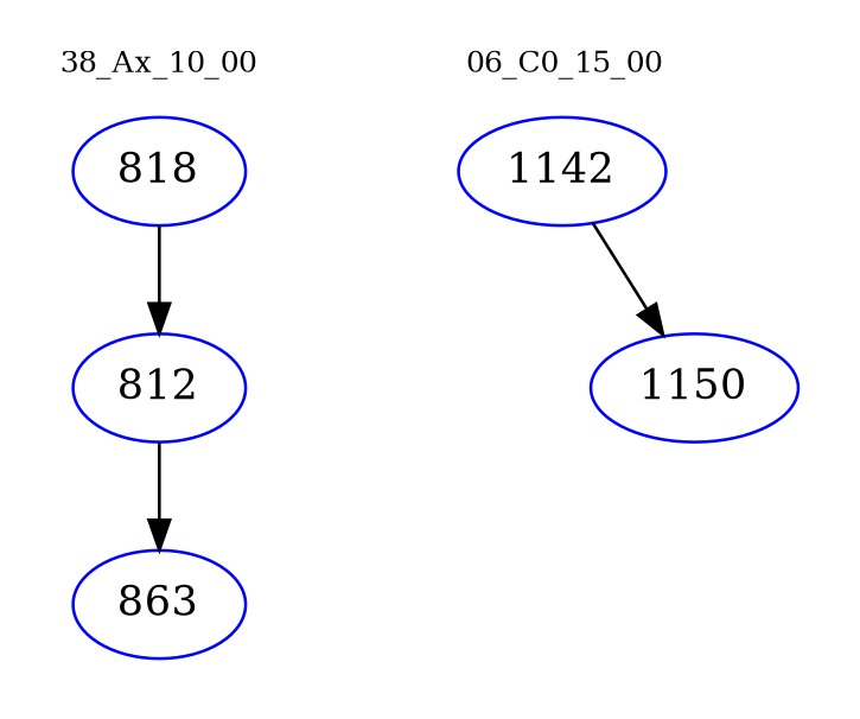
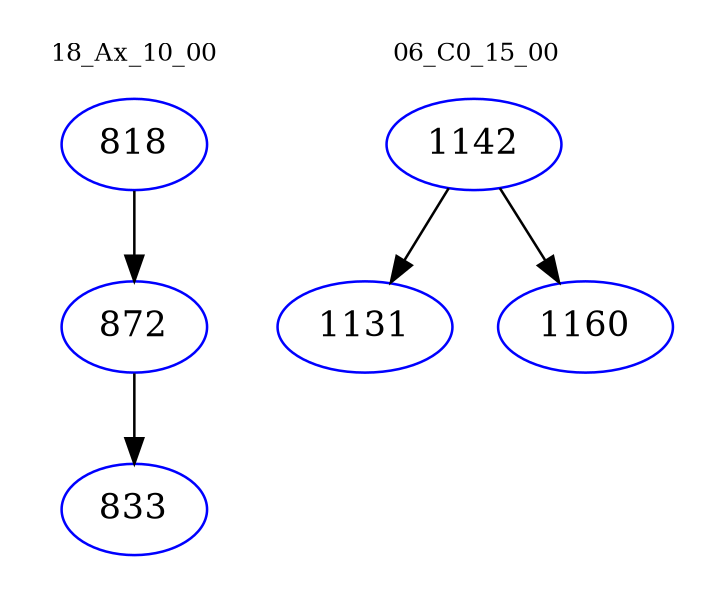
  digraph {
    node [color=blue]
    edge [color=black]
    n1 [label=818]
-   n2 [label=812]
-   n3 [label=863]
+   n2 [label=872]
+   n3 [label=833]
    n4 [label=1142]
-   n6 [label=1150]
+   n5 [label=1131]
+   n6 [label=1160]
    subgraph cluster_1 {
      color=white
      fontsize=10
-     label="38_Ax_10_00"
+     label="18_Ax_10_00"
      n1
      n2
      n3
    }
    subgraph cluster_2 {
      color=white
      fontsize=10
      label="06_C0_15_00"
      n4
+     n5
      n6
    }
    n1 -> n2
    n2 -> n3
+   n4 -> n5
    n4 -> n6
  }
